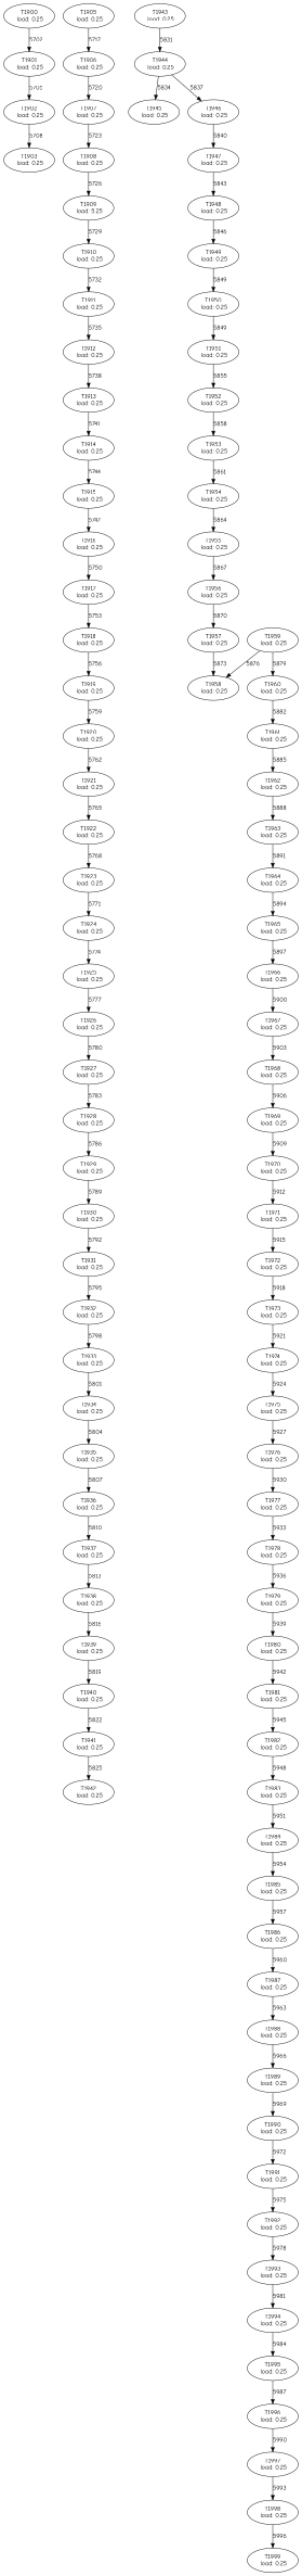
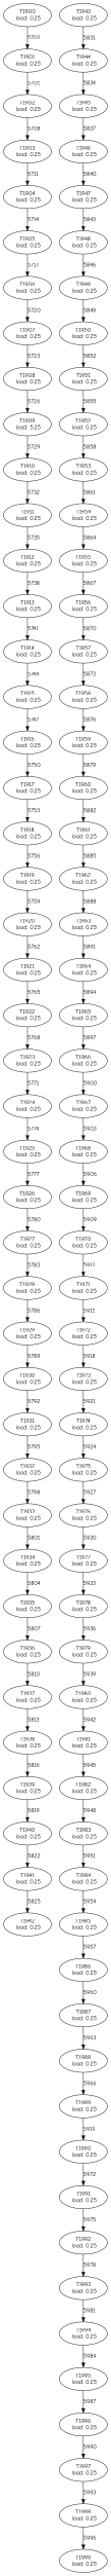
  digraph {
    fontname="Comic Neue"
    node [fontname="Comic Neue"]
    edge [fontname="Comic Neue"]
    n1 [label="T1900\n load: 0.25"]
    n2 [label="T1901\n load: 0.25"]
    n3 [label="T1902\n load: 0.25"]
    n4 [label="T1903\n load: 0.25"]
+   n5 [label="T1904\n load: 0.25"]
    n6 [label="T1905\n load: 0.25"]
    n7 [label="T1906\n load: 0.25"]
    n8 [label="T1907\n load: 0.25"]
    n9 [label="T1908\n load: 0.25"]
    n10 [label="T1909\n load: 5.25"]
    n11 [label="T1910\n load: 0.25"]
    n12 [label="T1911\n load: 0.25"]
    n13 [label="T1912\n load: 0.25"]
    n14 [label="T1913\n load: 0.25"]
    n15 [label="T1914\n load: 0.25"]
    n16 [label="T1915\n load: 0.25"]
    n17 [label="T1916\n load: 0.25"]
    n18 [label="T1917\n load: 0.25"]
    n19 [label="T1918\n load: 0.25"]
    n20 [label="T1919\n load: 0.25"]
    n21 [label="T1920\n load: 0.25"]
    n22 [label="T1921\n load: 0.25"]
    n23 [label="T1922\n load: 0.25"]
    n24 [label="T1923\n load: 0.25"]
    n25 [label="T1924\n load: 0.25"]
    n26 [label="T1925\n load: 0.25"]
    n27 [label="T1926\n load: 0.25"]
    n28 [label="T1927\n load: 0.25"]
    n29 [label="T1928\n load: 0.25"]
    n30 [label="T1929\n load: 0.25"]
    n31 [label="T1930\n load: 0.25"]
    n32 [label="T1931\n load: 0.25"]
    n33 [label="T1932\n load: 0.25"]
    n34 [label="T1933\n load: 0.25"]
    n35 [label="T1934\n load: 0.25"]
    n36 [label="T1935\n load: 0.25"]
    n37 [label="T1936\n load: 0.25"]
    n38 [label="T1937\n load: 0.25"]
    n39 [label="T1938\n load: 0.25"]
    n40 [label="T1939\n load: 0.25"]
    n41 [label="T1940\n load: 0.25"]
    n42 [label="T1941\n load: 0.25"]
    n43 [label="T1942\n load: 0.25"]
    n44 [label="T1943\n load: 0.25"]
    n45 [label="T1944\n load: 0.25"]
    n46 [label="T1945\n load: 0.25"]
    n47 [label="T1946\n load: 0.25"]
    n48 [label="T1947\n load: 0.25"]
    n49 [label="T1948\n load: 0.25"]
    n50 [label="T1949\n load: 0.25"]
    n51 [label="T1950\n load: 0.25"]
    n52 [label="T1951\n load: 0.25"]
    n53 [label="T1952\n load: 0.25"]
    n54 [label="T1953\n load: 0.25"]
    n55 [label="T1954\n load: 0.25"]
    n56 [label="T1955\n load: 0.25"]
    n57 [label="T1956\n load: 0.25"]
    n58 [label="T1957\n load: 0.25"]
    n59 [label="T1958\n load: 0.25"]
    n60 [label="T1959\n load: 0.25"]
    n61 [label="T1960\n load: 0.25"]
    n62 [label="T1961\n load: 0.25"]
    n63 [label="T1962\n load: 0.25"]
    n64 [label="T1963\n load: 0.25"]
    n65 [label="T1964\n load: 0.25"]
    n66 [label="T1965\n load: 0.25"]
    n67 [label="T1966\n load: 0.25"]
    n68 [label="T1967\n load: 0.25"]
    n69 [label="T1968\n load: 0.25"]
    n70 [label="T1969\n load: 0.25"]
    n71 [label="T1970\n load: 0.25"]
    n72 [label="T1971\n load: 0.25"]
    n73 [label="T1972\n load: 0.25"]
    n74 [label="T1973\n load: 0.25"]
    n75 [label="T1974\n load: 0.25"]
    n76 [label="T1975\n load: 0.25"]
    n77 [label="T1976\n load: 0.25"]
    n78 [label="T1977\n load: 0.25"]
    n79 [label="T1978\n load: 0.25"]
    n80 [label="T1979\n load: 0.25"]
    n81 [label="T1980\n load: 0.25"]
    n82 [label="T1981\n load: 0.25"]
    n83 [label="T1982\n load: 0.25"]
    n84 [label="T1983\n load: 0.25"]
    n85 [label="T1984\n load: 0.25"]
    n86 [label="T1985\n load: 0.25"]
    n87 [label="T1986\n load: 0.25"]
    n88 [label="T1987\n load: 0.25"]
    n89 [label="T1988\n load: 0.25"]
    n90 [label="T1989\n load: 0.25"]
    n91 [label="T1990\n load: 0.25"]
    n92 [label="T1991\n load: 0.25"]
    n93 [label="T1992\n load: 0.25"]
    n94 [label="T1993\n load: 0.25"]
    n95 [label="T1994\n load: 0.25"]
    n96 [label="T1995\n load: 0.25"]
    n97 [label="T1996\n load: 0.25"]
    n98 [label="T1997\n load: 0.25"]
    n99 [label="T1998\n load: 0.25"]
    n100 [label="T1999\n load: 0.25"]
    n1 -> n2 [label=5702]
    n2 -> n3 [label=5705]
    n3 -> n4 [label=5708]
+   n4 -> n5 [label=5711]
+   n5 -> n6 [label=5714]
    n6 -> n7 [label=5717]
    n7 -> n8 [label=5720]
    n8 -> n9 [label=5723]
    n9 -> n10 [label=5726]
    n10 -> n11 [label=5729]
    n11 -> n12 [label=5732]
    n12 -> n13 [label=5735]
    n13 -> n14 [label=5738]
    n14 -> n15 [label=5741]
    n15 -> n16 [label=5744]
    n16 -> n17 [label=5747]
    n17 -> n18 [label=5750]
    n18 -> n19 [label=5753]
    n19 -> n20 [label=5756]
    n20 -> n21 [label=5759]
    n21 -> n22 [label=5762]
    n22 -> n23 [label=5765]
    n23 -> n24 [label=5768]
    n24 -> n25 [label=5771]
    n25 -> n26 [label=5774]
    n26 -> n27 [label=5777]
    n27 -> n28 [label=5780]
    n28 -> n29 [label=5783]
    n29 -> n30 [label=5786]
    n30 -> n31 [label=5789]
    n31 -> n32 [label=5792]
    n32 -> n33 [label=5795]
    n33 -> n34 [label=5798]
    n34 -> n35 [label=5801]
    n35 -> n36 [label=5804]
    n36 -> n37 [label=5807]
    n37 -> n38 [label=5810]
    n38 -> n39 [label=5813]
    n39 -> n40 [label=5816]
    n40 -> n41 [label=5819]
    n41 -> n42 [label=5822]
    n42 -> n43 [label=5825]
    n44 -> n45 [label=5831]
    n45 -> n46 [label=5834]
-   n45 -> n47 [label=5837]
+   n46 -> n47 [label=5837]
    n47 -> n48 [label=5840]
    n48 -> n49 [label=5843]
    n49 -> n50 [label=5846]
    n50 -> n51 [label=5849]
-   n51 -> n52 [label=5849]
+   n51 -> n52 [label=5852]
    n52 -> n53 [label=5855]
    n53 -> n54 [label=5858]
    n54 -> n55 [label=5861]
    n55 -> n56 [label=5864]
    n56 -> n57 [label=5867]
    n57 -> n58 [label=5870]
    n58 -> n59 [label=5873]
-   n60 -> n59 [label=5876]
+   n59 -> n60 [label=5876]
    n60 -> n61 [label=5879]
    n61 -> n62 [label=5882]
    n62 -> n63 [label=5885]
    n63 -> n64 [label=5888]
    n64 -> n65 [label=5891]
    n65 -> n66 [label=5894]
    n66 -> n67 [label=5897]
    n67 -> n68 [label=5900]
    n68 -> n69 [label=5903]
    n69 -> n70 [label=5906]
    n70 -> n71 [label=5909]
    n71 -> n72 [label=5912]
    n72 -> n73 [label=5915]
    n73 -> n74 [label=5918]
    n74 -> n75 [label=5921]
    n75 -> n76 [label=5924]
    n76 -> n77 [label=5927]
    n77 -> n78 [label=5930]
    n78 -> n79 [label=5933]
    n79 -> n80 [label=5936]
    n80 -> n81 [label=5939]
    n81 -> n82 [label=5942]
    n82 -> n83 [label=5945]
    n83 -> n84 [label=5948]
    n84 -> n85 [label=5951]
    n85 -> n86 [label=5954]
    n86 -> n87 [label=5957]
    n87 -> n88 [label=5960]
    n88 -> n89 [label=5963]
    n89 -> n90 [label=5966]
-   n90 -> n91 [label=5969]
+   n90 -> n91 [label=5919]
    n91 -> n92 [label=5972]
    n92 -> n93 [label=5975]
    n93 -> n94 [label=5978]
    n94 -> n95 [label=5981]
    n95 -> n96 [label=5984]
    n96 -> n97 [label=5987]
    n97 -> n98 [label=5990]
    n98 -> n99 [label=5993]
    n99 -> n100 [label=5996]
  }
